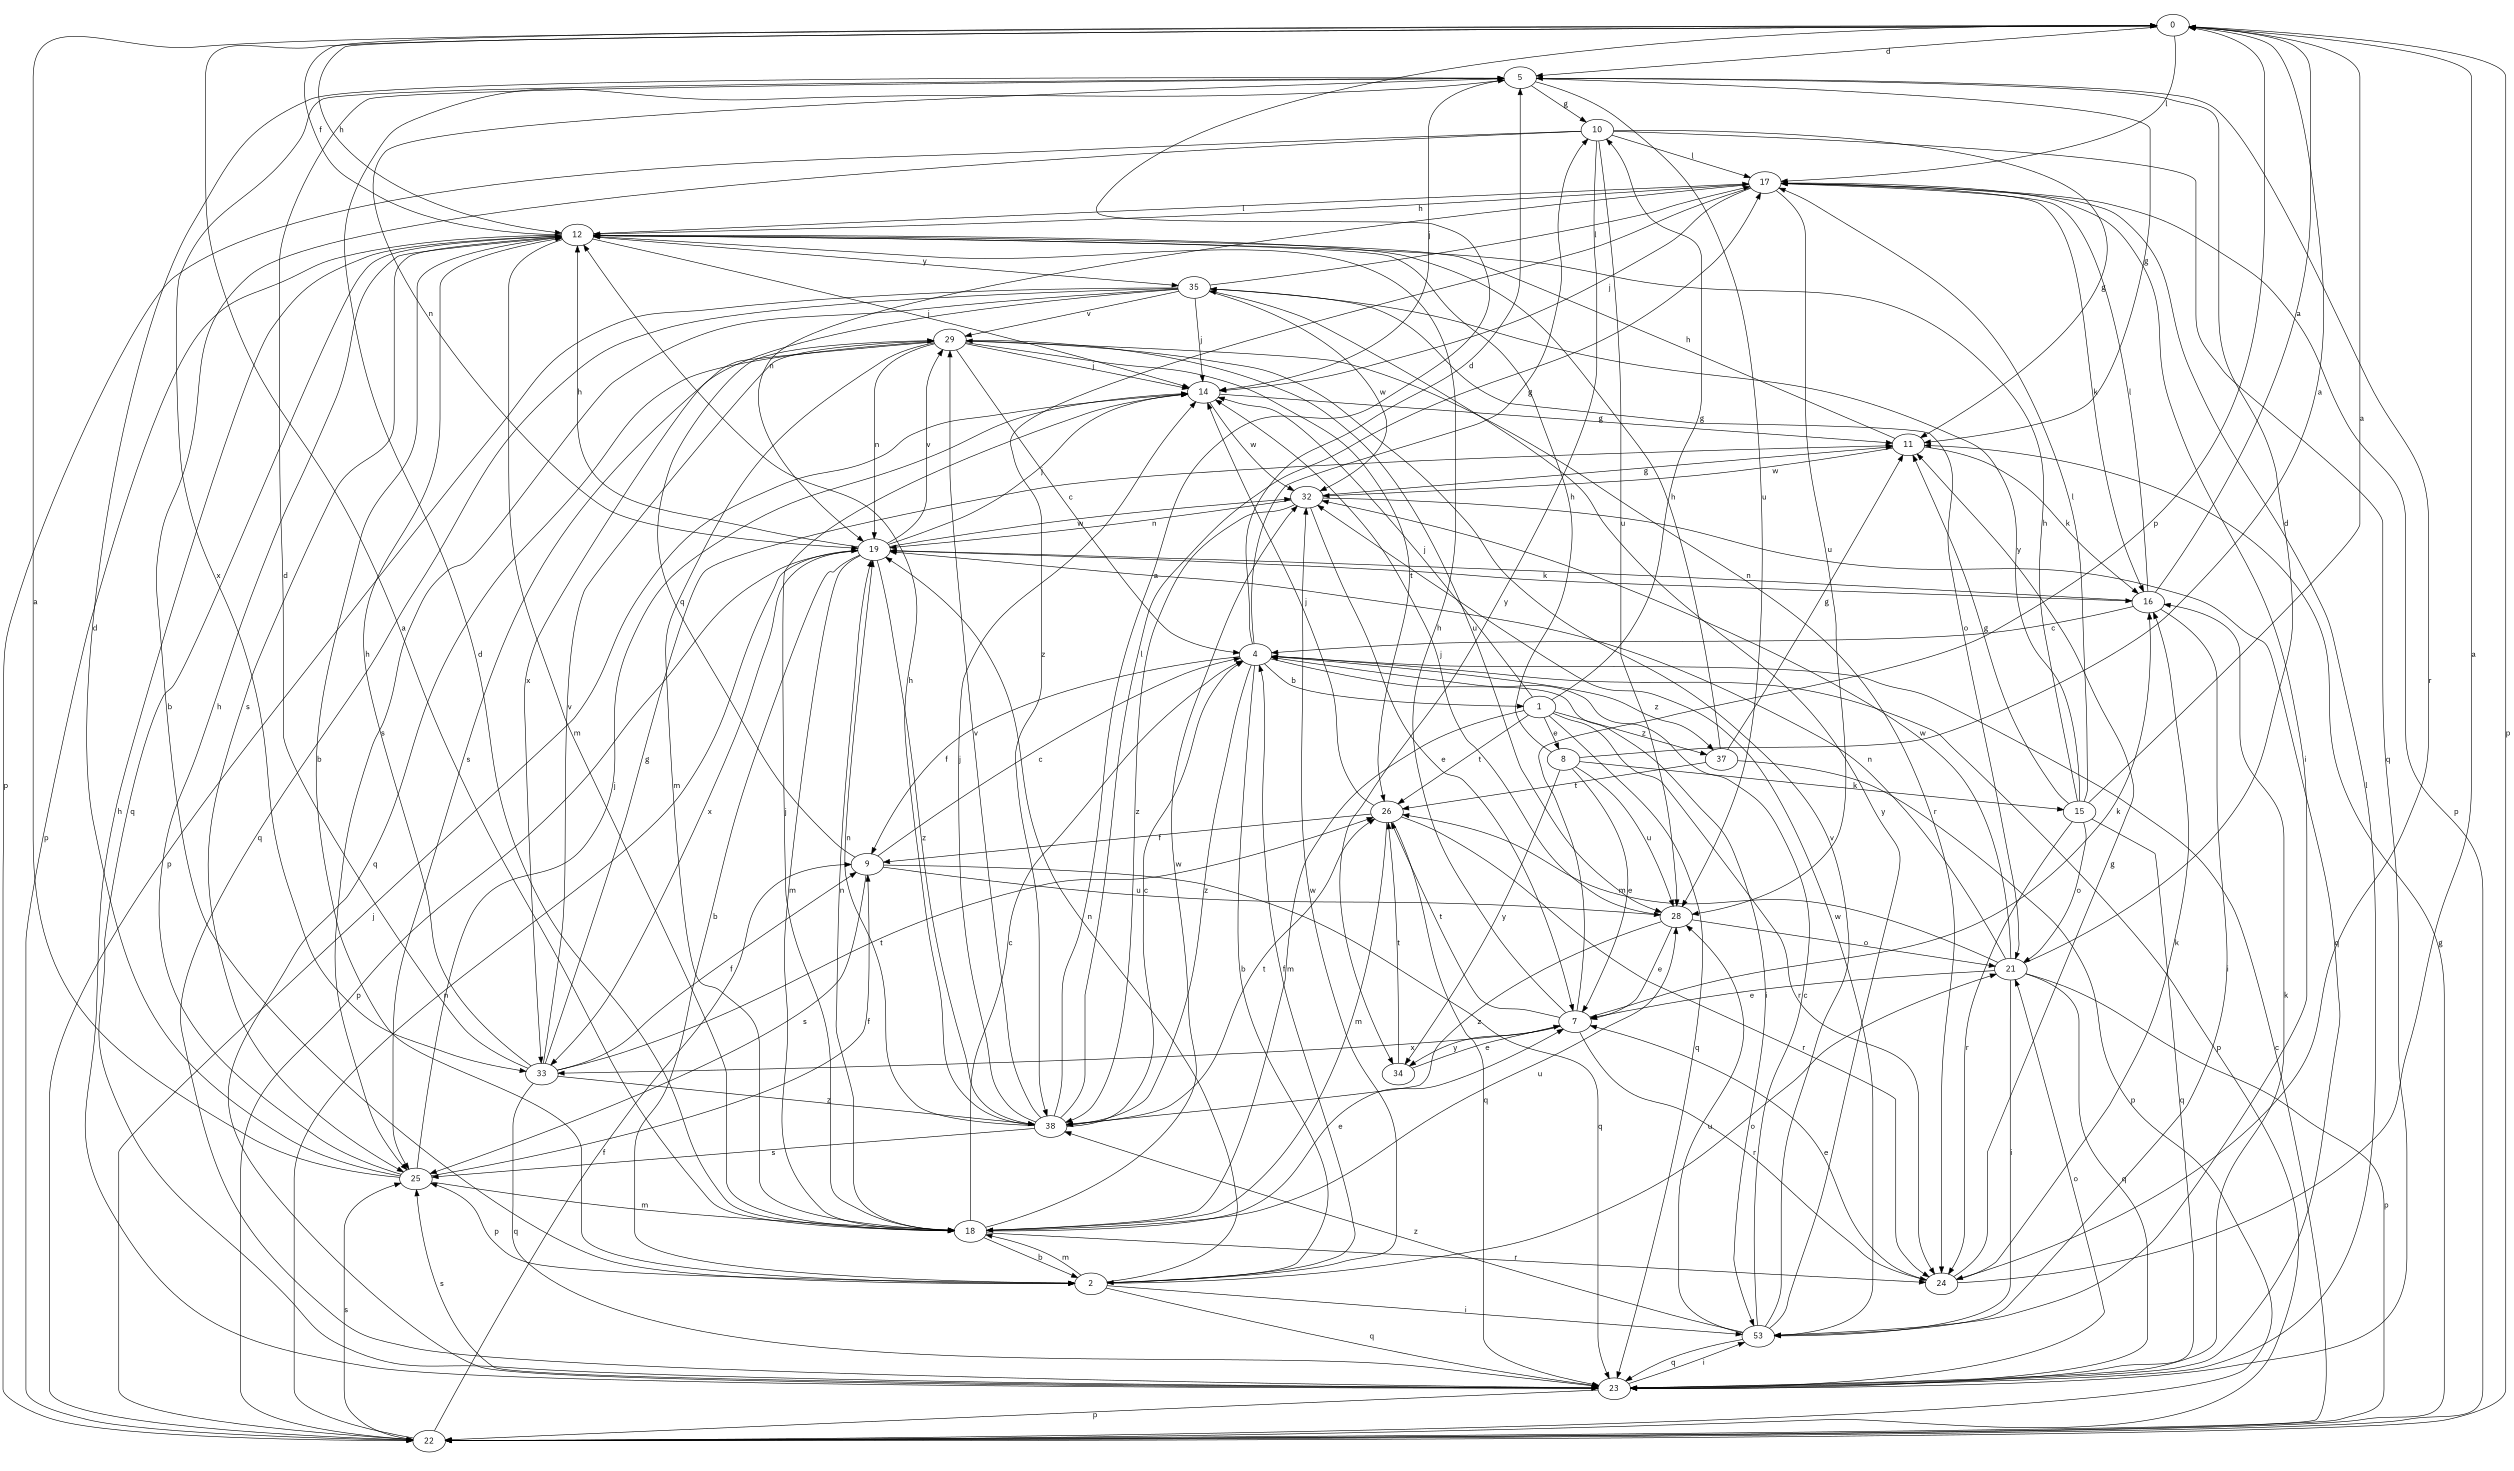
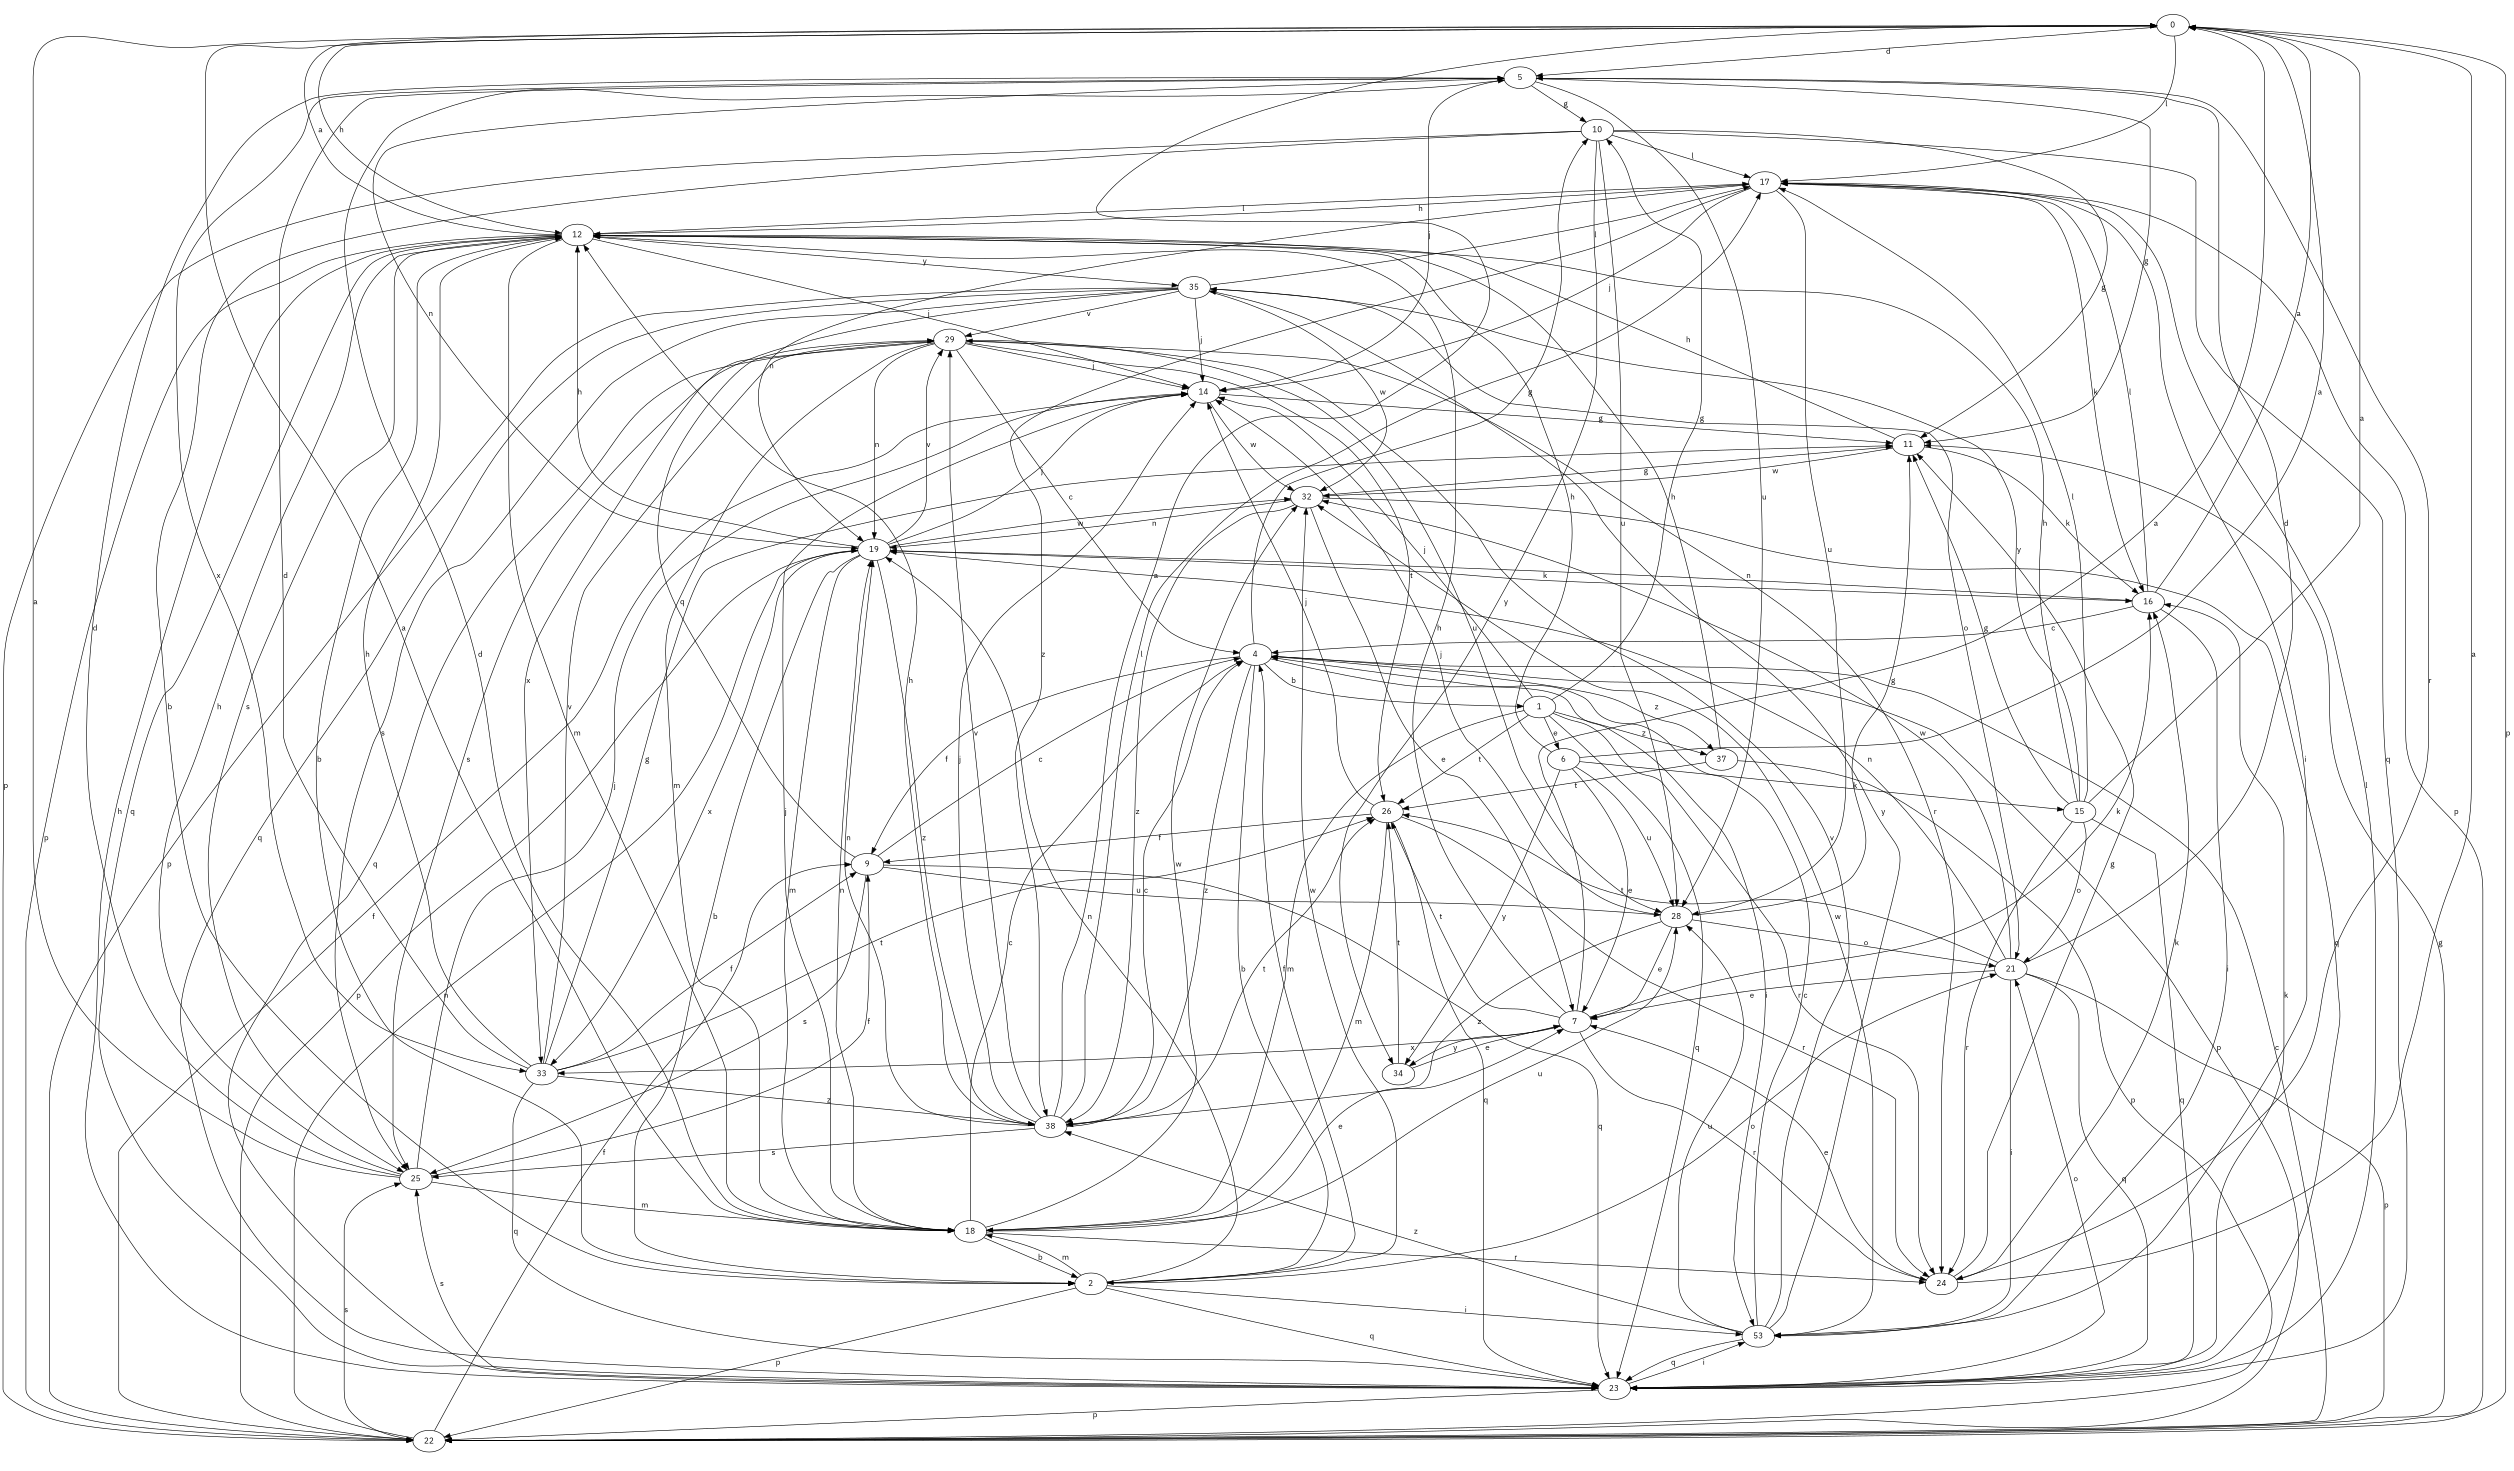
  strict digraph {
    fontname="IBM Plex Sans"
    node [fontname="IBM Plex Sans"]
    edge [fontname="IBM Plex Sans"]
    0
    5
    12
    17
    22
    10
    14
    24
    19
    11
    28
    33
    18
    23
    25
    2
    35
    n18 [label=53]
    38
    16
    4
    9
    1
-   6 [label=8]
+   6
    26
    37
    7
    15
    34
    32
    21
    29
    0 -> 5 [label=d]
    0 -> 12 [label=h]
    0 -> 17 [label=l]
    0 -> 22 [label=p]
    5 -> 10 [label=g]
    5 -> 14 [label=j]
    5 -> 24 [label=r]
    5 -> 19 [label=n]
    5 -> 11 [label=g]
    5 -> 28 [label=u]
    5 -> 33 [label=x]
-   12 -> 0 [label=f]
+   12 -> 0 [label=a]
    12 -> 17 [label=l]
    12 -> 22 [label=p]
    12 -> 14 [label=j]
    12 -> 18 [label=m]
    12 -> 23 [label=q]
    12 -> 25 [label=s]
    12 -> 2 [label=b]
    12 -> 35 [label=y]
    17 -> 12 [label=h]
    17 -> 22 [label=p]
    17 -> 14 [label=j]
    17 -> 19 [label=n]
    17 -> 28 [label=u]
    17 -> n18 [label=i]
    17 -> 38 [label=z]
    17 -> 16 [label=k]
-   22 -> 14 [label=j]
+   22 -> 14 [label=f]
    22 -> 19 [label=n]
    22 -> 11 [label=g]
    22 -> 25 [label=s]
    22 -> 4 [label=c]
    22 -> 9 [label=f]
    10 -> 17 [label=l]
    10 -> 22 [label=p]
    10 -> 11 [label=g]
    10 -> 28 [label=u]
    10 -> 23 [label=q]
    10 -> 2 [label=b]
    10 -> 34 [label=y]
    14 -> 11 [label=g]
    14 -> 32 [label=w]
    24 -> 0 [label=a]
    24 -> 11 [label=g]
    24 -> 16 [label=k]
    24 -> 7 [label=e]
    19 -> 12 [label=h]
    19 -> 22 [label=p]
    19 -> 14 [label=j]
    19 -> 33 [label=x]
    19 -> 18 [label=m]
    19 -> 2 [label=b]
    19 -> 38 [label=z]
    19 -> 16 [label=k]
    19 -> 32 [label=w]
    19 -> 29 [label=v]
    11 -> 12 [label=h]
    11 -> 16 [label=k]
    11 -> 32 [label=w]
    28 -> 14 [label=j]
    28 -> 38 [label=z]
    28 -> 7 [label=e]
    28 -> 21 [label=o]
    33 -> 5 [label=d]
    33 -> 12 [label=h]
    33 -> 11 [label=g]
    33 -> 23 [label=q]
    33 -> 38 [label=z]
    33 -> 9 [label=f]
    33 -> 26 [label=t]
    33 -> 29 [label=v]
    18 -> 0 [label=a]
    18 -> 5 [label=d]
    18 -> 14 [label=j]
    18 -> 24 [label=r]
    18 -> 19 [label=n]
    18 -> 28 [label=u]
    18 -> 2 [label=b]
    18 -> 4 [label=c]
    18 -> 7 [label=e]
    18 -> 32 [label=w]
    23 -> 12 [label=h]
    23 -> 17 [label=l]
    23 -> 22 [label=p]
    23 -> 25 [label=s]
    23 -> n18 [label=i]
    23 -> 16 [label=k]
    23 -> 21 [label=o]
    25 -> 0 [label=a]
    25 -> 5 [label=d]
    25 -> 12 [label=h]
    25 -> 14 [label=j]
    25 -> 18 [label=m]
    25 -> 9 [label=f]
-   2 -> 25 [label=p]
+   2 -> 22 [label=p]
    2 -> 19 [label=n]
    2 -> 18 [label=m]
    2 -> 23 [label=q]
    2 -> n18 [label=i]
    2 -> 4 [label=f]
    2 -> 32 [label=w]
    2 -> 21 [label=o]
    35 -> 17 [label=l]
    35 -> 22 [label=p]
    35 -> 14 [label=j]
    35 -> 33 [label=x]
    35 -> 23 [label=q]
    35 -> 25 [label=s]
    35 -> 32 [label=w]
    35 -> 21 [label=o]
    35 -> 29 [label=v]
    n18 -> 28 [label=u]
    n18 -> 23 [label=q]
    n18 -> 35 [label=y]
    n18 -> 38 [label=z]
    n18 -> 4 [label=c]
    n18 -> 32 [label=w]
    n18 -> 29 [label=v]
    38 -> 0 [label=a]
    38 -> 12 [label=h]
    38 -> 17 [label=l]
    38 -> 14 [label=j]
    38 -> 19 [label=n]
    38 -> 25 [label=s]
    38 -> 4 [label=c]
    38 -> 26 [label=t]
    38 -> 29 [label=v]
    16 -> 0 [label=a]
    16 -> 17 [label=l]
    16 -> 19 [label=n]
    16 -> n18 [label=i]
    16 -> 4 [label=c]
-   4 -> 5 [label=d]
    4 -> 22 [label=p]
    4 -> 10 [label=g]
    4 -> 2 [label=b]
    4 -> n18 [label=i]
    4 -> 38 [label=z]
    4 -> 9 [label=f]
    4 -> 1 [label=b]
    4 -> 37 [label=z]
    9 -> 28 [label=u]
    9 -> 23 [label=q]
    9 -> 25 [label=s]
    9 -> 4 [label=c]
    9 -> 29 [label=q]
    1 -> 10 [label=g]
    1 -> 14 [label=j]
    1 -> 24 [label=r]
    1 -> 18 [label=m]
    1 -> 23 [label=q]
    1 -> 6 [label=e]
    1 -> 26 [label=t]
    1 -> 37 [label=z]
    6 -> 0 [label=a]
    6 -> 12 [label=h]
    6 -> 28 [label=u]
    6 -> 7 [label=e]
    6 -> 15 [label=k]
    6 -> 34 [label=y]
    26 -> 14 [label=j]
    26 -> 24 [label=r]
    26 -> 18 [label=m]
    26 -> 23 [label=q]
    26 -> 9 [label=f]
    37 -> 12 [label=h]
    37 -> 22 [label=p]
-   37 -> 11 [label=g]
+   28 -> 11 [label=g]
    37 -> 26 [label=t]
-   7 -> 0 [label=p]
+   7 -> 0 [label=a]
    7 -> 12 [label=h]
    7 -> 24 [label=r]
    7 -> 33 [label=x]
    7 -> 16 [label=k]
    7 -> 26 [label=t]
    7 -> 34 [label=y]
    15 -> 0 [label=a]
    15 -> 12 [label=h]
    15 -> 17 [label=l]
    15 -> 24 [label=r]
    15 -> 11 [label=g]
    15 -> 23 [label=q]
    15 -> 35 [label=y]
    15 -> 21 [label=o]
    34 -> 26 [label=t]
    34 -> 7 [label=e]
    32 -> 19 [label=n]
    32 -> 11 [label=g]
    32 -> 23 [label=q]
    32 -> 38 [label=z]
    32 -> 7 [label=e]
    21 -> 5 [label=d]
    21 -> 22 [label=p]
    21 -> 19 [label=n]
    21 -> 23 [label=q]
    21 -> n18 [label=i]
-   21 -> 26 [label=m]
+   21 -> 26 [label=t]
    21 -> 7 [label=e]
    21 -> 32 [label=w]
    29 -> 14 [label=j]
    29 -> 24 [label=r]
    29 -> 19 [label=n]
    29 -> 28 [label=u]
    29 -> 18 [label=m]
    29 -> 23 [label=q]
    29 -> 25 [label=s]
    29 -> 4 [label=c]
    29 -> 26 [label=t]
  }
